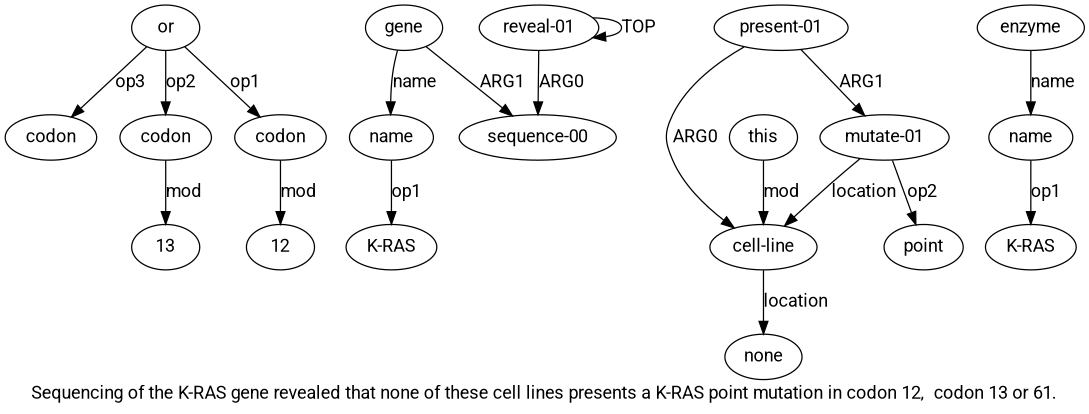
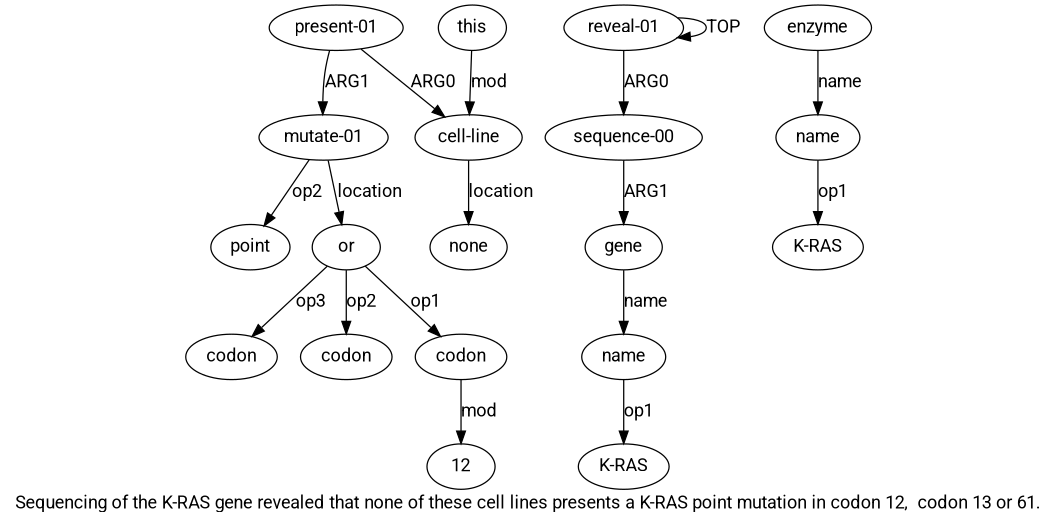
  digraph {
    fontname=Roboto
    label="Sequencing of the K-RAS gene revealed that none of these cell lines presents a K-RAS point mutation in codon 12,  codon 13 or 61."
    node [color=black fontname=Roboto gold_ind=-1 gold_label=codon test_ind=-1 test_label=codon]
    edge [color=black fontname=Roboto gold_label=mod test_label=mod]
    n1 [gold_ind=15 label=codon test_ind=15]
    n2 [gold_ind=14 label=codon test_ind=14]
-   n3 [gold_label=13 label=13 test_label=13]
    n4 [gold_label="K-RAS" label="K-RAS" test_label="K-RAS"]
    n5 [gold_ind=11 gold_label=point label=point test_ind=11 test_label=point]
    n6 [gold_ind=10 gold_label=name label=name test_ind=10 test_label=name]
    n7 [gold_label="K-RAS" label="K-RAS" test_label="K-RAS"]
    n8 [gold_ind=13 label=codon test_ind=13]
    n9 [gold_label=12 label=12 test_label=12]
    n10 [gold_ind=12 gold_label=or label=or test_ind=12 test_label=or]
    n11 [gold_ind=1 gold_label="sequence-00" label="sequence-00" test_ind=1 test_label="sequence-00"]
    n12 [gold_ind=2 gold_label=gene label=gene test_ind=2 test_label=gene]
    n13 [gold_ind=3 gold_label=name label=name test_ind=3 test_label=name]
    n14 [gold_ind=0 gold_label="reveal-01" label="reveal-01" test_ind=0 test_label="reveal-01"]
    n15 [gold_ind=4 gold_label="present-01" label="present-01" test_ind=4 test_label="present-01"]
    n16 [gold_ind=5 gold_label="cell-line" label="cell-line" test_ind=5 test_label="cell-line"]
    n17 [gold_ind=8 gold_label="mutate-01" label="mutate-01" test_ind=8 test_label="mutate-01"]
    n18 [gold_ind=6 gold_label=none label=none test_ind=6 test_label=none]
    n19 [gold_ind=7 gold_label=this label=this test_ind=7 test_label=this]
    n20 [gold_ind=9 gold_label=enzyme label=enzyme test_ind=9 test_label=enzyme]
-   n2 -> n3 [label=mod]
    n6 -> n7 [gold_label=op1 label=op1 test_label=op1]
    n8 -> n9 [label=mod]
    n10 -> n1 [gold_label=op3 label=op3 test_label=op3]
    n10 -> n2 [gold_label=op2 label=op2 test_label=op2]
    n10 -> n8 [gold_label=op1 label=op1 test_label=op1]
-   n12 -> n11 [gold_label=ARG1 label=ARG1 test_label=ARG1]
+   n11 -> n12 [gold_label=ARG1 label=ARG1 test_label=ARG1]
    n12 -> n13 [gold_label=name label=name test_label=name]
    n13 -> n4 [gold_label=op1 label=op1 test_label=op1]
    n14 -> n11 [gold_label=ARG0 label=ARG0 test_label=ARG0]
    n14 -> n14 [gold_label=TOP label=TOP test_label=TOP]
    n15 -> n16 [gold_label=ARG0 label=ARG0 test_label=ARG0]
    n15 -> n17 [gold_label=ARG1 label=ARG1 test_label=ARG1]
    n16 -> n18 [gold_label=quant label=location test_label=quant]
    n17 -> n5 [label=op2]
-   n17 -> n16 [gold_label=location label=location test_label=location]
+   n17 -> n10 [gold_label=location label=location test_label=location]
    n19 -> n16 [label=mod]
    n20 -> n6 [gold_label=name label=name test_label=name]
  }
